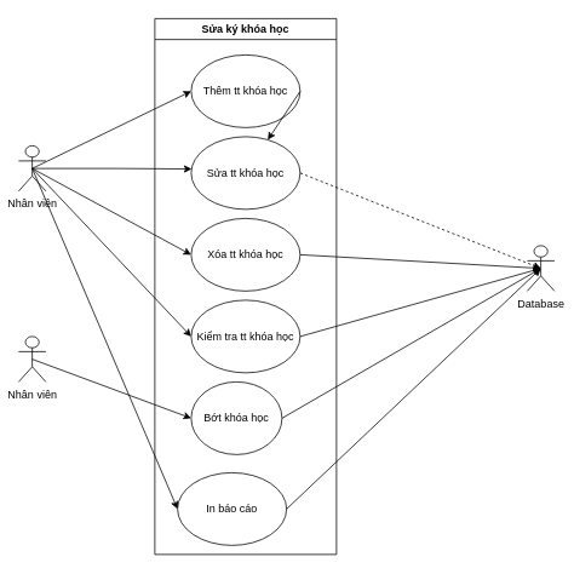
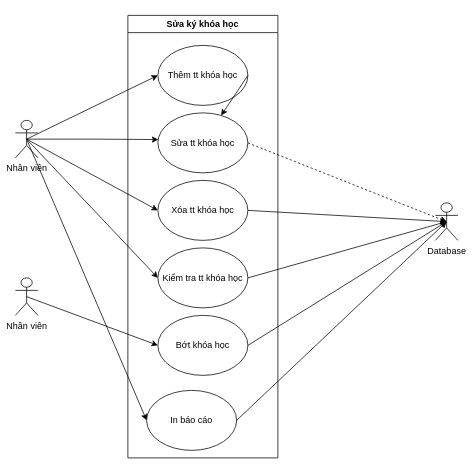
  <mxCell id="0" />
  <mxCell id="1" parent="0" />
  <mxCell id="2" value="Sửa ký khóa học" style="swimlane;" vertex="1" parent="1"><mxGeometry x="170" y="20" width="200" height="590" as="geometry" /></mxCell>
  <mxCell id="3" value="Thêm tt khóa học" style="ellipse;whiteSpace=wrap;html=1;" vertex="1" parent="2"><mxGeometry x="40" y="40" width="120" height="80" as="geometry" /></mxCell>
  <mxCell id="4" value="Sửa tt khóa học" style="ellipse;whiteSpace=wrap;html=1;" vertex="1" parent="2"><mxGeometry x="40" y="130" width="120" height="80" as="geometry" /></mxCell>
  <mxCell id="5" value="Xóa tt khóa học" style="ellipse;whiteSpace=wrap;html=1;" vertex="1" parent="2"><mxGeometry x="40" y="220" width="120" height="80" as="geometry" /></mxCell>
- <mxCell id="6" value="Bớt khóa học" style="ellipse;whiteSpace=wrap;html=1;" vertex="1" parent="2"><mxGeometry x="40" y="400" width="100" height="80" as="geometry" /></mxCell>
+ <mxCell id="6" value="Bớt khóa học" style="ellipse;whiteSpace=wrap;html=1;" vertex="1" parent="2"><mxGeometry x="40" y="400" width="120" height="80" as="geometry" /></mxCell>
  <mxCell id="7" value="Kiểm tra tt khóa học" style="ellipse;whiteSpace=wrap;html=1;" vertex="1" parent="2"><mxGeometry x="40" y="310" width="120" height="80" as="geometry" /></mxCell>
  <mxCell id="8" value="In báo cáo" style="ellipse;whiteSpace=wrap;html=1;" vertex="1" parent="2"><mxGeometry x="25" y="500" width="120" height="80" as="geometry" /></mxCell>
  <mxCell id="9" style="edgeStyle=orthogonalEdgeStyle;rounded=0;orthogonalLoop=1;jettySize=auto;html=1;exitX=0.5;exitY=0.5;exitDx=0;exitDy=0;exitPerimeter=0;entryX=0.005;entryY=0.445;entryDx=0;entryDy=0;entryPerimeter=0;" edge="1" parent="1" source="13" target="4"><mxGeometry relative="1" as="geometry" /></mxCell>
  <mxCell id="10" style="rounded=0;orthogonalLoop=1;jettySize=auto;html=1;exitX=0.5;exitY=0.5;exitDx=0;exitDy=0;exitPerimeter=0;entryX=0;entryY=0.5;entryDx=0;entryDy=0;" edge="1" parent="1" source="13" target="5"><mxGeometry relative="1" as="geometry" /></mxCell>
  <mxCell id="11" style="edgeStyle=none;rounded=0;orthogonalLoop=1;jettySize=auto;html=1;exitX=0.5;exitY=0.5;exitDx=0;exitDy=0;exitPerimeter=0;entryX=0;entryY=0.5;entryDx=0;entryDy=0;" edge="1" parent="1" source="13" target="7"><mxGeometry relative="1" as="geometry" /></mxCell>
  <mxCell id="12" style="edgeStyle=none;rounded=0;orthogonalLoop=1;jettySize=auto;html=1;exitX=0.5;exitY=0.5;exitDx=0;exitDy=0;exitPerimeter=0;entryX=0;entryY=0.5;entryDx=0;entryDy=0;" edge="1" parent="1" source="13" target="8"><mxGeometry relative="1" as="geometry" /></mxCell>
  <mxCell id="13" value="Nhân viên" style="shape=umlActor;verticalLabelPosition=bottom;verticalAlign=top;html=1;outlineConnect=0;" vertex="1" parent="1"><mxGeometry x="20" y="160" width="30" height="50" as="geometry" /></mxCell>
  <mxCell id="14" style="edgeStyle=none;rounded=0;orthogonalLoop=1;jettySize=auto;html=1;exitX=0.5;exitY=0.5;exitDx=0;exitDy=0;exitPerimeter=0;entryX=0;entryY=0.5;entryDx=0;entryDy=0;" edge="1" parent="1" source="15" target="6"><mxGeometry relative="1" as="geometry" /></mxCell>
  <mxCell id="15" value="Nhân viên" style="shape=umlActor;verticalLabelPosition=bottom;verticalAlign=top;html=1;outlineConnect=0;" vertex="1" parent="1"><mxGeometry x="20" y="370" width="30" height="50" as="geometry" /></mxCell>
  <mxCell id="16" value="" style="endArrow=classic;html=1;exitX=0.5;exitY=0.5;exitDx=0;exitDy=0;exitPerimeter=0;entryX=0;entryY=0.5;entryDx=0;entryDy=0;" edge="1" parent="1" source="13" target="3"><mxGeometry width="50" height="50" relative="1" as="geometry"><mxPoint x="200" y="210" as="sourcePoint" /><mxPoint x="250" y="160" as="targetPoint" /></mxGeometry></mxCell>
  <mxCell id="17" value="Database" style="shape=umlActor;verticalLabelPosition=bottom;verticalAlign=top;html=1;outlineConnect=0;" vertex="1" parent="1"><mxGeometry x="580" y="270" width="30" height="50" as="geometry" /></mxCell>
  <mxCell id="18" style="edgeStyle=none;rounded=0;orthogonalLoop=1;jettySize=auto;html=1;exitX=1;exitY=0.5;exitDx=0;exitDy=0;" edge="1" parent="1" source="3" target="4"><mxGeometry relative="1" as="geometry" /></mxCell>
  <mxCell id="19" style="edgeStyle=none;rounded=0;orthogonalLoop=1;jettySize=auto;html=1;exitX=1;exitY=0.5;exitDx=0;exitDy=0;entryX=0.5;entryY=0.5;entryDx=0;entryDy=0;entryPerimeter=0;dashed=1;" edge="1" parent="1" source="4" target="17"><mxGeometry relative="1" as="geometry" /></mxCell>
  <mxCell id="20" style="edgeStyle=none;rounded=0;orthogonalLoop=1;jettySize=auto;html=1;exitX=1;exitY=0.5;exitDx=0;exitDy=0;entryX=0.5;entryY=0.5;entryDx=0;entryDy=0;entryPerimeter=0;" edge="1" parent="1" source="5" target="17"><mxGeometry relative="1" as="geometry" /></mxCell>
- <mxCell id="21" style="edgeStyle=none;rounded=0;orthogonalLoop=1;jettySize=auto;html=1;exitX=1;exitY=0.5;exitDx=0;exitDy=0;entryX=0.5;entryY=0.5;entryDx=0;entryDy=0;entryPerimeter=0;" edge="1" parent="1" source="7" target="17"><mxGeometry relative="1" as="geometry" /></mxCell>
+ <mxCell id="21" style="edgeStyle=none;rounded=0;orthogonalLoop=1;jettySize=auto;html=1;exitX=1;exitY=0.5;exitDx=0;exitDy=0;entryX=0.5;entryY=0.5;entryDx=0;entryDy=0;entryPerimeter=0;endArrow=open;" edge="1" parent="1" source="7" target="17"><mxGeometry relative="1" as="geometry" /></mxCell>
  <mxCell id="22" style="edgeStyle=none;rounded=0;orthogonalLoop=1;jettySize=auto;html=1;exitX=1;exitY=0.5;exitDx=0;exitDy=0;entryX=0.5;entryY=0.5;entryDx=0;entryDy=0;entryPerimeter=0;" edge="1" parent="1" source="6" target="17"><mxGeometry relative="1" as="geometry" /></mxCell>
  <mxCell id="23" style="edgeStyle=none;rounded=0;orthogonalLoop=1;jettySize=auto;html=1;exitX=1;exitY=0.5;exitDx=0;exitDy=0;entryX=0.5;entryY=0.5;entryDx=0;entryDy=0;entryPerimeter=0;" edge="1" parent="1" source="8" target="17"><mxGeometry relative="1" as="geometry"><mxPoint x="580" y="300" as="targetPoint" /></mxGeometry></mxCell>
